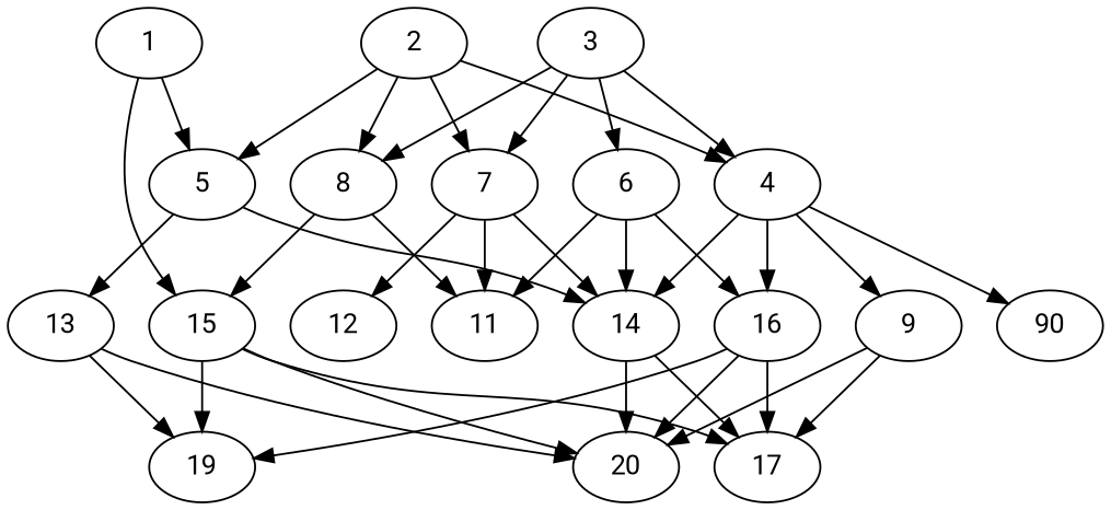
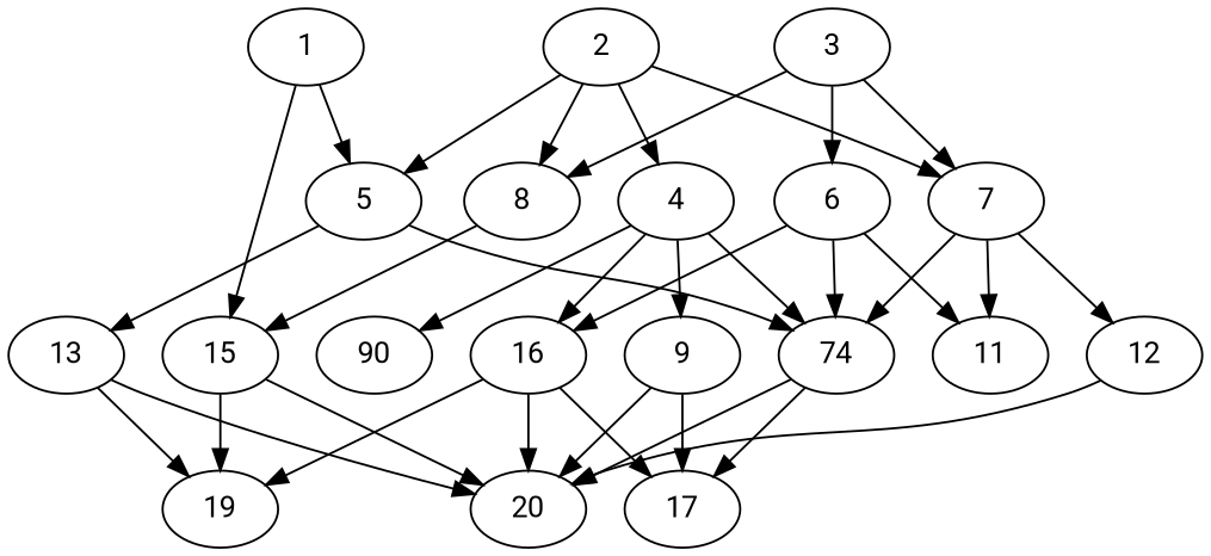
  digraph {
    fontname=Roboto
    node [alpha=0.09 fontname=Roboto]
    edge [fontname=Roboto]
    1 [alpha=0.14 expect_size=25093120]
    5 [alpha=0.15 expect_size=15771648]
    15 [alpha=0.07 expect_size=27045888]
-   14 [alpha=0.07 expect_size=8501248]
+   14 [alpha=0.07 expect_size=8501248 label=74]
    13 [alpha=0.17 expect_size=41492480]
    17 [alpha=0.11 expect_size=21525504]
    20 [expect_size=35962880]
    19 [alpha=0.00 expect_size=8683520]
    2 [expect_size=33623040]
    4 [alpha=0.08 expect_size=27459584]
    7 [alpha=0.02 expect_size=5800960]
    8 [alpha=0.12 expect_size=43162624]
    9 [alpha=0.12 expect_size=43225088]
    n14 [expect_size=47514624 label=90]
    16 [alpha=0.02 expect_size=14774272]
    11 [alpha=0.06 expect_size=32894976]
    12 [alpha=0.19 expect_size=19178496]
    3 [alpha=0.06 expect_size=15880192]
    6 [alpha=0.03 expect_size=17883136]
    1 -> 5
    1 -> 15
    5 -> 14
    5 -> 13
-   15 -> 17
    15 -> 20
    15 -> 19
    14 -> 17
    14 -> 20
    13 -> 20
    13 -> 19
    2 -> 5
    2 -> 4
    2 -> 7
    2 -> 8
    4 -> 14
    4 -> 9
    4 -> n14
    4 -> 16
    7 -> 14
    7 -> 11
    7 -> 12
    8 -> 15
-   8 -> 11
    9 -> 17
    9 -> 20
    16 -> 17
    16 -> 20
    16 -> 19
-   3 -> 4
+   12 -> 20
    3 -> 7
    3 -> 8
    3 -> 6
    6 -> 14
    6 -> 16
    6 -> 11
  }
